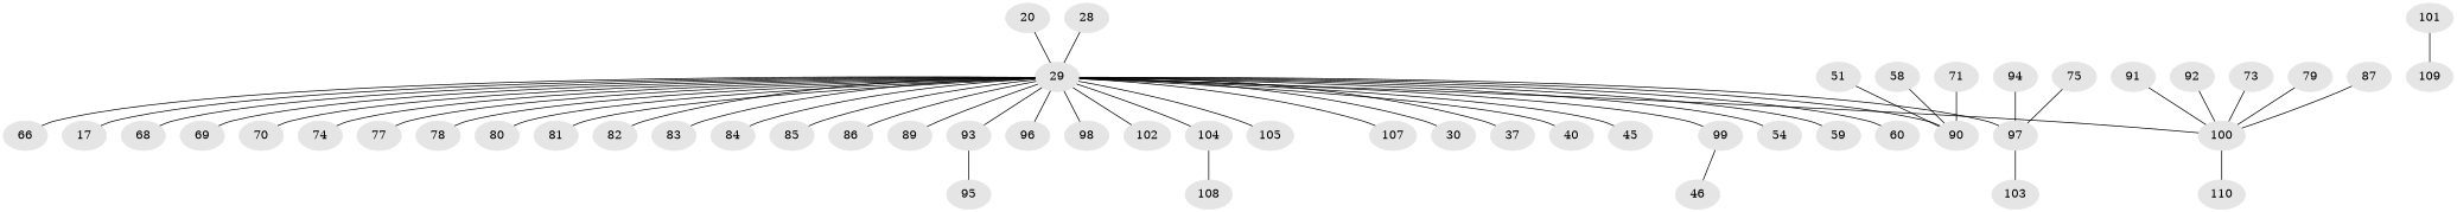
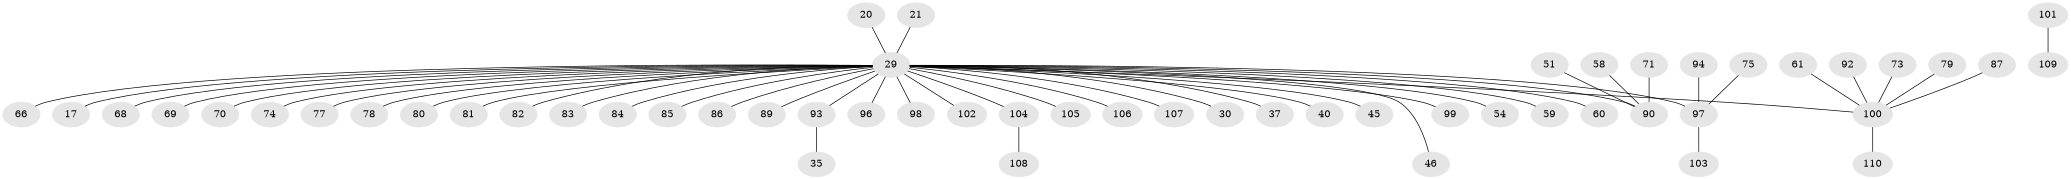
  graph {
    node [color=gray90 style=filled]
    29 [super="+15"]
    30
    n3 [label=37]
    40
    45
    46
    54
    59
    60
    66
    n11 [label=17]
    68
    69
    70
    74 [super="+9"]
    77
    78
    80
    81 [super="+44+55"]
    82
    83
    84
    85 [super="+41"]
    86 [super="+43"]
    89 [super="+18"]
    90 [super="+36+42"]
    93
    96 [super="+47"]
    97 [super="+14+88+37"]
    98 [super="+64"]
    99
    100 [super="+52+56+61+62+72"]
    102 [super="+49"]
    104 [super="+65"]
    105
+   106 [super="+8+50"]
    107
    20
-   28
-   95
+   28 [label=21]
+   95 [label=35]
    103
    110
    101 [super="+63+76"]
    109
    108
    51
    58 [super="+53"]
    71
    73
    75
    79
    87
-   91
+   91 [label=61]
    92
    94
    29 -- 30
    29 -- n3
    29 -- 40
    29 -- 45
-   99 -- 46
+   29 -- 46
    29 -- 54
    29 -- 59
    29 -- 60
    29 -- 66
    29 -- n11
    29 -- 68
    29 -- 69
    29 -- 70
    29 -- 74 [weight=2]
    29 -- 77
    29 -- 78
    29 -- 80
    29 -- 81
    29 -- 82
    29 -- 83
    29 -- 84
    29 -- 85
    29 -- 86
    29 -- 89
    29 -- 90 [weight=2]
    29 -- 93
    29 -- 96
    29 -- 97
    29 -- 98
    29 -- 99
    29 -- 100
    29 -- 102
    29 -- 104
    29 -- 105
+   29 -- 106
    29 -- 107
    93 -- 95
    97 -- 103
    100 -- 110
    104 -- 108
    20 -- 29
    28 -- 29
    101 -- 109
    51 -- 90
    58 -- 90
    71 -- 90
    73 -- 100
    75 -- 97
    79 -- 100
    87 -- 100
    91 -- 100
    92 -- 100
    94 -- 97
  }
